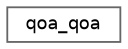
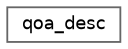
  digraph {
    rankdir=LR
-   n1 [color=grey40 fillcolor=white fontname=Helvetica fontsize=10 height=0.2 label=qoa_qoa shape=box style=filled width=0.4]
+   n1 [color=grey40 fillcolor=white fontname=Helvetica fontsize=10 height=0.2 label=qoa_desc shape=box style=filled width=0.4]
  }
